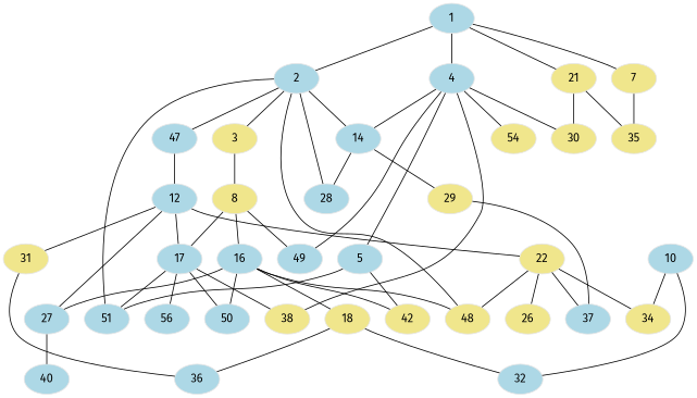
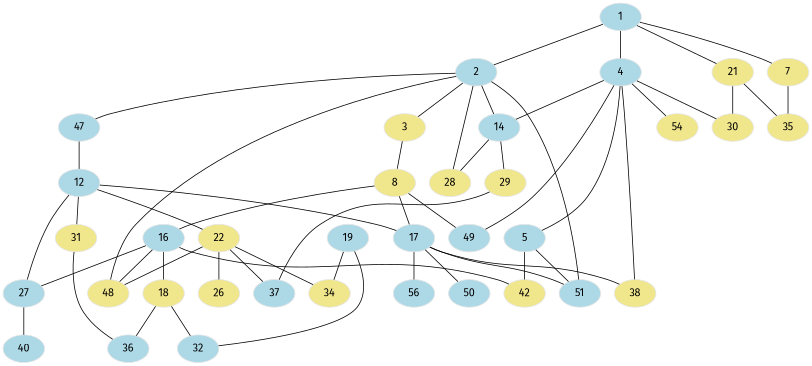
  graph {
    fontname="Fira Sans"
    node [color=gray90 fillcolor=lightblue fontname="Fira Sans" style=filled]
    edge [fontname="Fira Sans"]
    1 [super="+15"]
    2 [super="+9"]
    4 [super="+13"]
    7 [fillcolor=khaki]
    21 [fillcolor=khaki]
    3 [fillcolor=khaki super="+46"]
    14 [super="+23"]
-   28
+   28 [fillcolor=khaki]
    47
    48 [fillcolor=khaki]
    51
    5 [super="+6"]
    30 [fillcolor=khaki super="+55"]
    38 [fillcolor=khaki super="+43"]
    49
    54 [fillcolor=khaki]
    35 [fillcolor=khaki super="+45"]
    8 [fillcolor=khaki super="+11"]
    29 [fillcolor=khaki]
    12 [super="+19"]
    16 [super="+25"]
    17 [super="+33"]
    42 [fillcolor=khaki super="+44"]
-   10 [super="+20"]
+   10 [super="+20" label=19]
    n25 [fillcolor=khaki label=34 super="+41"]
    32 [super="+34"]
    22 [fillcolor=khaki super="+39"]
    27
    31 [fillcolor=khaki]
    18 [fillcolor=khaki]
    50
    56
    26 [fillcolor=khaki]
    37 [super="+52"]
    40
    36 [super="+53"]
    1 -- 2 [weight=2]
    1 -- 4
    1 -- 7
    1 -- 21
    2 -- 3
    2 -- 14
    2 -- 28
    2 -- 47
    2 -- 48
    2 -- 51
    4 -- 14
    4 -- 5
    4 -- 30
    4 -- 38
    4 -- 49
    4 -- 54
    7 -- 35
    21 -- 30
    21 -- 35
    3 -- 8
    14 -- 28
    14 -- 29
    47 -- 12
    5 -- 51
    5 -- 42
    8 -- 49
    8 -- 16
    8 -- 17
    29 -- 37
    12 -- 17
    12 -- 22
    12 -- 27
    12 -- 31
    16 -- 48
    16 -- 42
    16 -- 27
    16 -- 18
-   16 -- 50
    17 -- 51
    17 -- 38
    17 -- 50
    17 -- 56
    10 -- n25
    10 -- 32
    22 -- 48
    22 -- n25
    22 -- 26
    22 -- 37
    27 -- 40
    31 -- 36
    18 -- 32
    18 -- 36
  }
